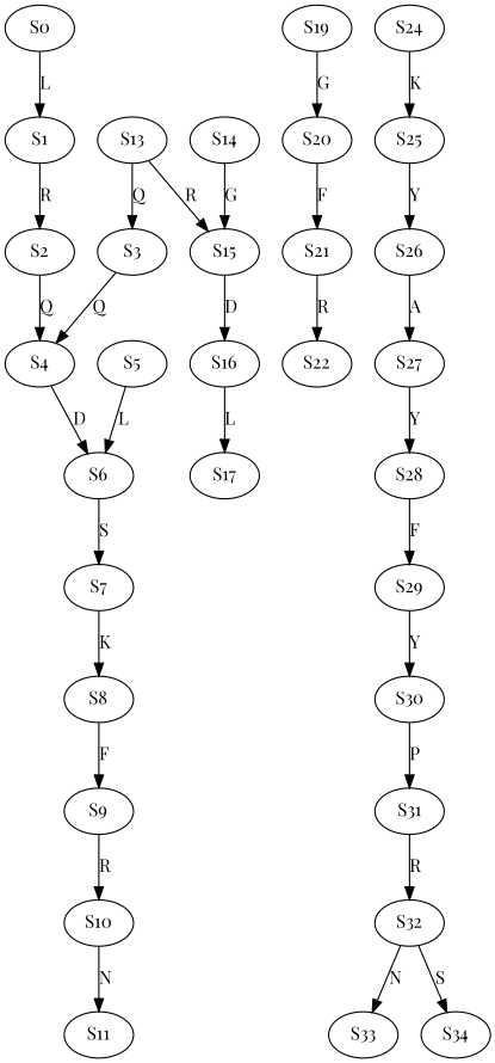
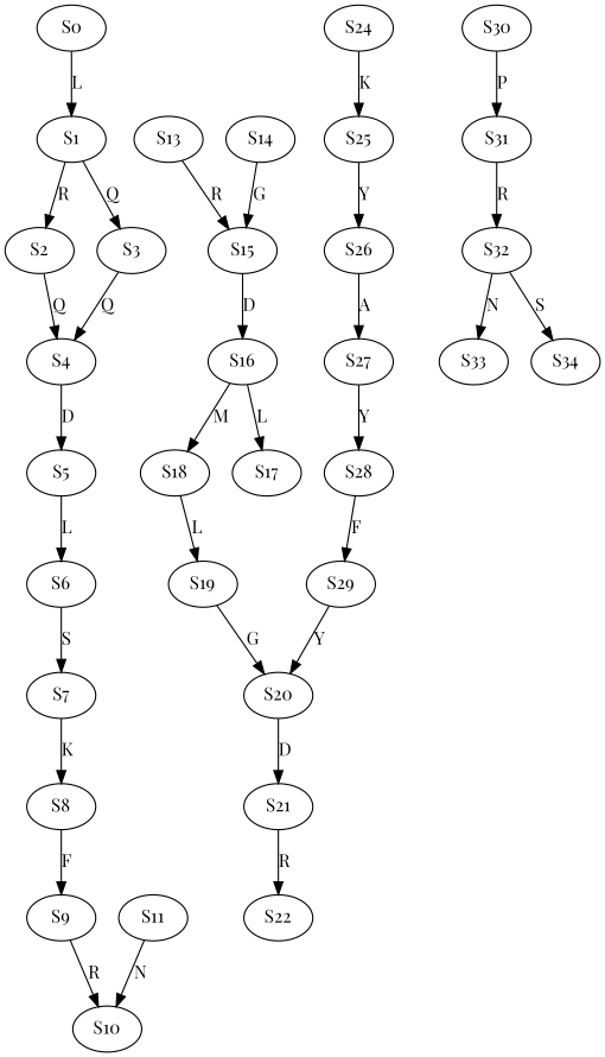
  strict digraph {
    fontname="Playfair Display"
    node [fontname="Playfair Display"]
    edge [fontname="Playfair Display"]
    S0
    S1
    S2
    S3
    S4
    S5
    S6
    S7
    S8
    S9
    S10
    S11
    S13
    S15
    S14
    S16
    S17
+   S18
    S19
    S20
    S21
    S22
    S24
    S25
    S26
    S27
    S28
    S29
    S30
    S31
    S32
    S33
    S34
    S0 -> S1 [label=L]
    S1 -> S2 [label=R]
-   S13 -> S3 [label=Q]
+   S1 -> S3 [label=Q]
    S2 -> S4 [label=Q]
    S3 -> S4 [label=Q]
-   S4 -> S6 [label=D]
+   S4 -> S5 [label=D]
    S5 -> S6 [label=L]
    S6 -> S7 [label=S]
    S7 -> S8 [label=K]
    S8 -> S9 [label=F]
    S9 -> S10 [label=R]
-   S10 -> S11 [label=N]
+   S11 -> S10 [label=N]
    S13 -> S15 [label=R]
    S15 -> S16 [label=D]
    S14 -> S15 [label=G]
    S16 -> S17 [label=L]
+   S16 -> S18 [label=M]
+   S18 -> S19 [label=L]
    S19 -> S20 [label=G]
-   S20 -> S21 [label=F]
+   S20 -> S21 [label=D]
    S21 -> S22 [label=R]
    S24 -> S25 [label=K]
    S25 -> S26 [label=Y]
    S26 -> S27 [label=A]
    S27 -> S28 [label=Y]
    S28 -> S29 [label=F]
-   S29 -> S30 [label=Y]
+   S29 -> S20 [label=Y]
    S30 -> S31 [label=P]
    S31 -> S32 [label=R]
    S32 -> S33 [label=N]
    S32 -> S34 [label=S]
  }
